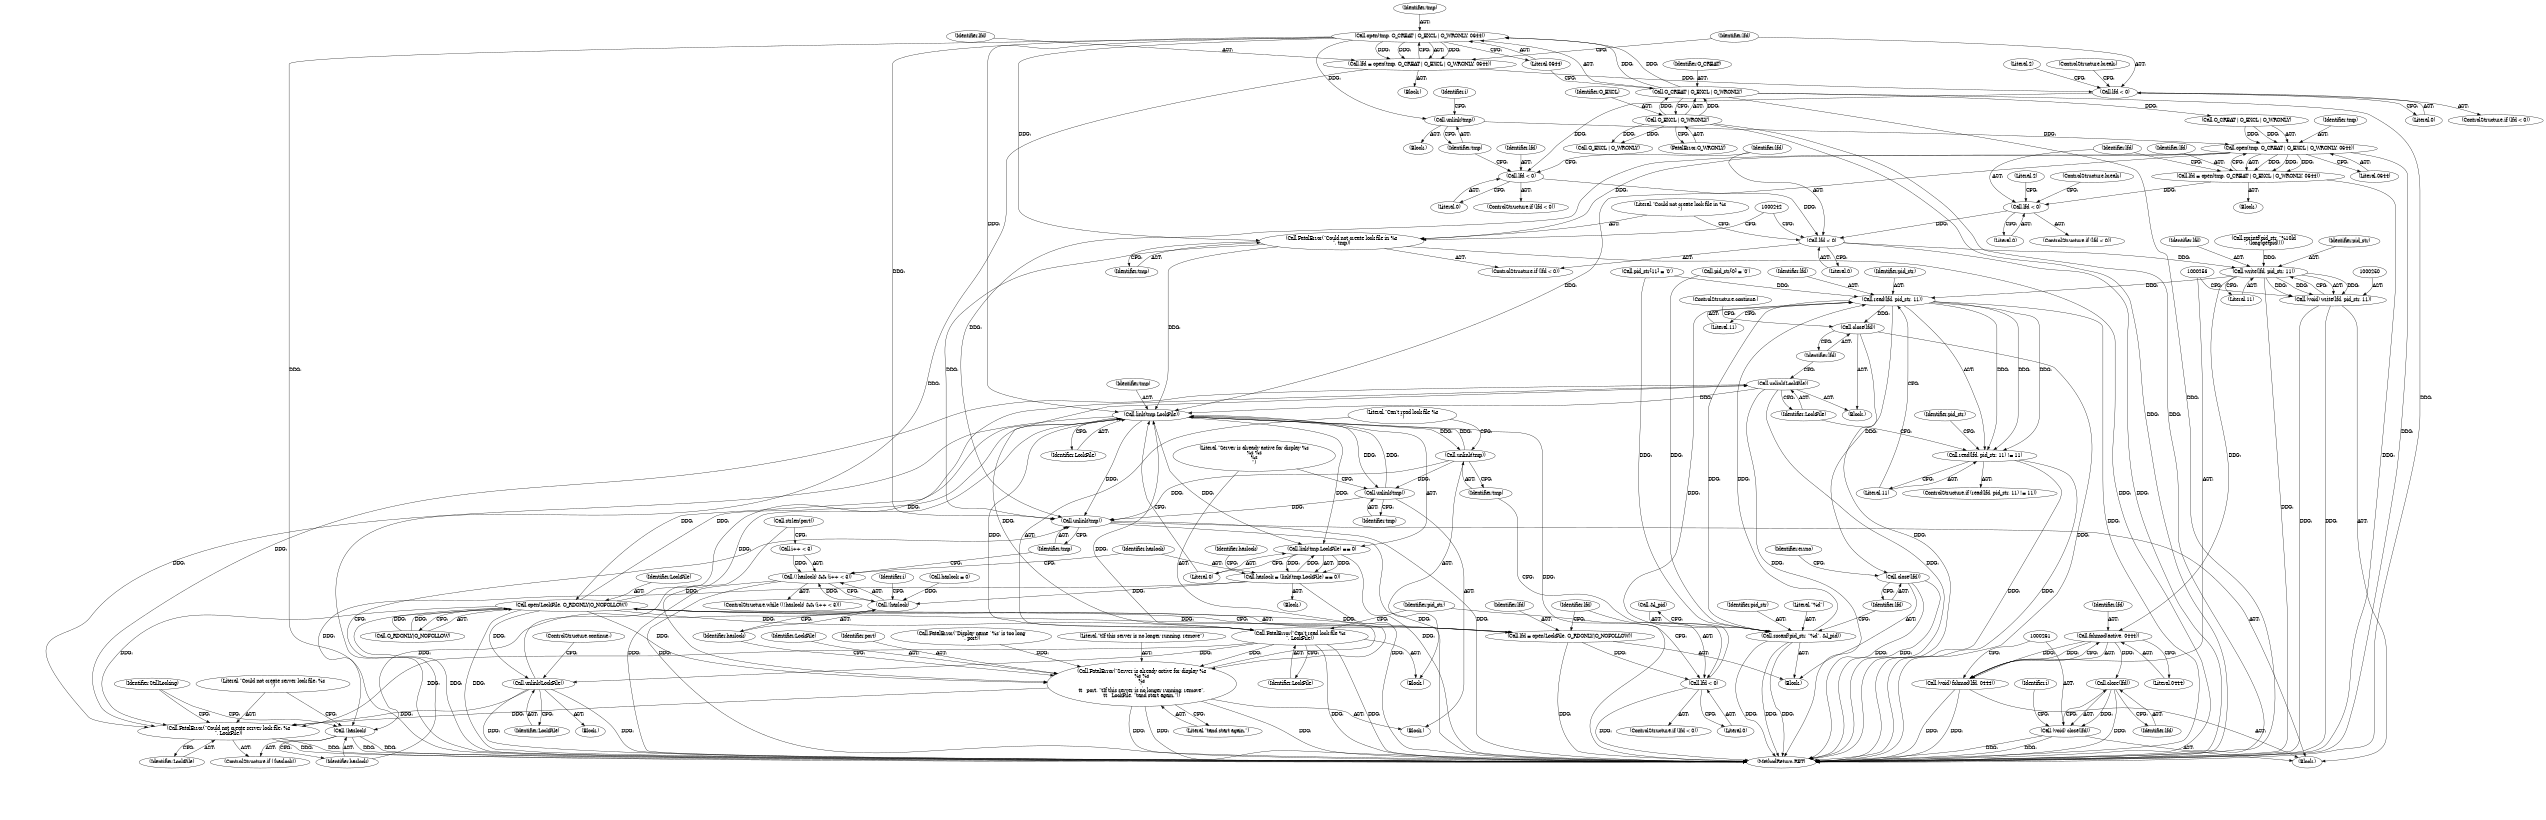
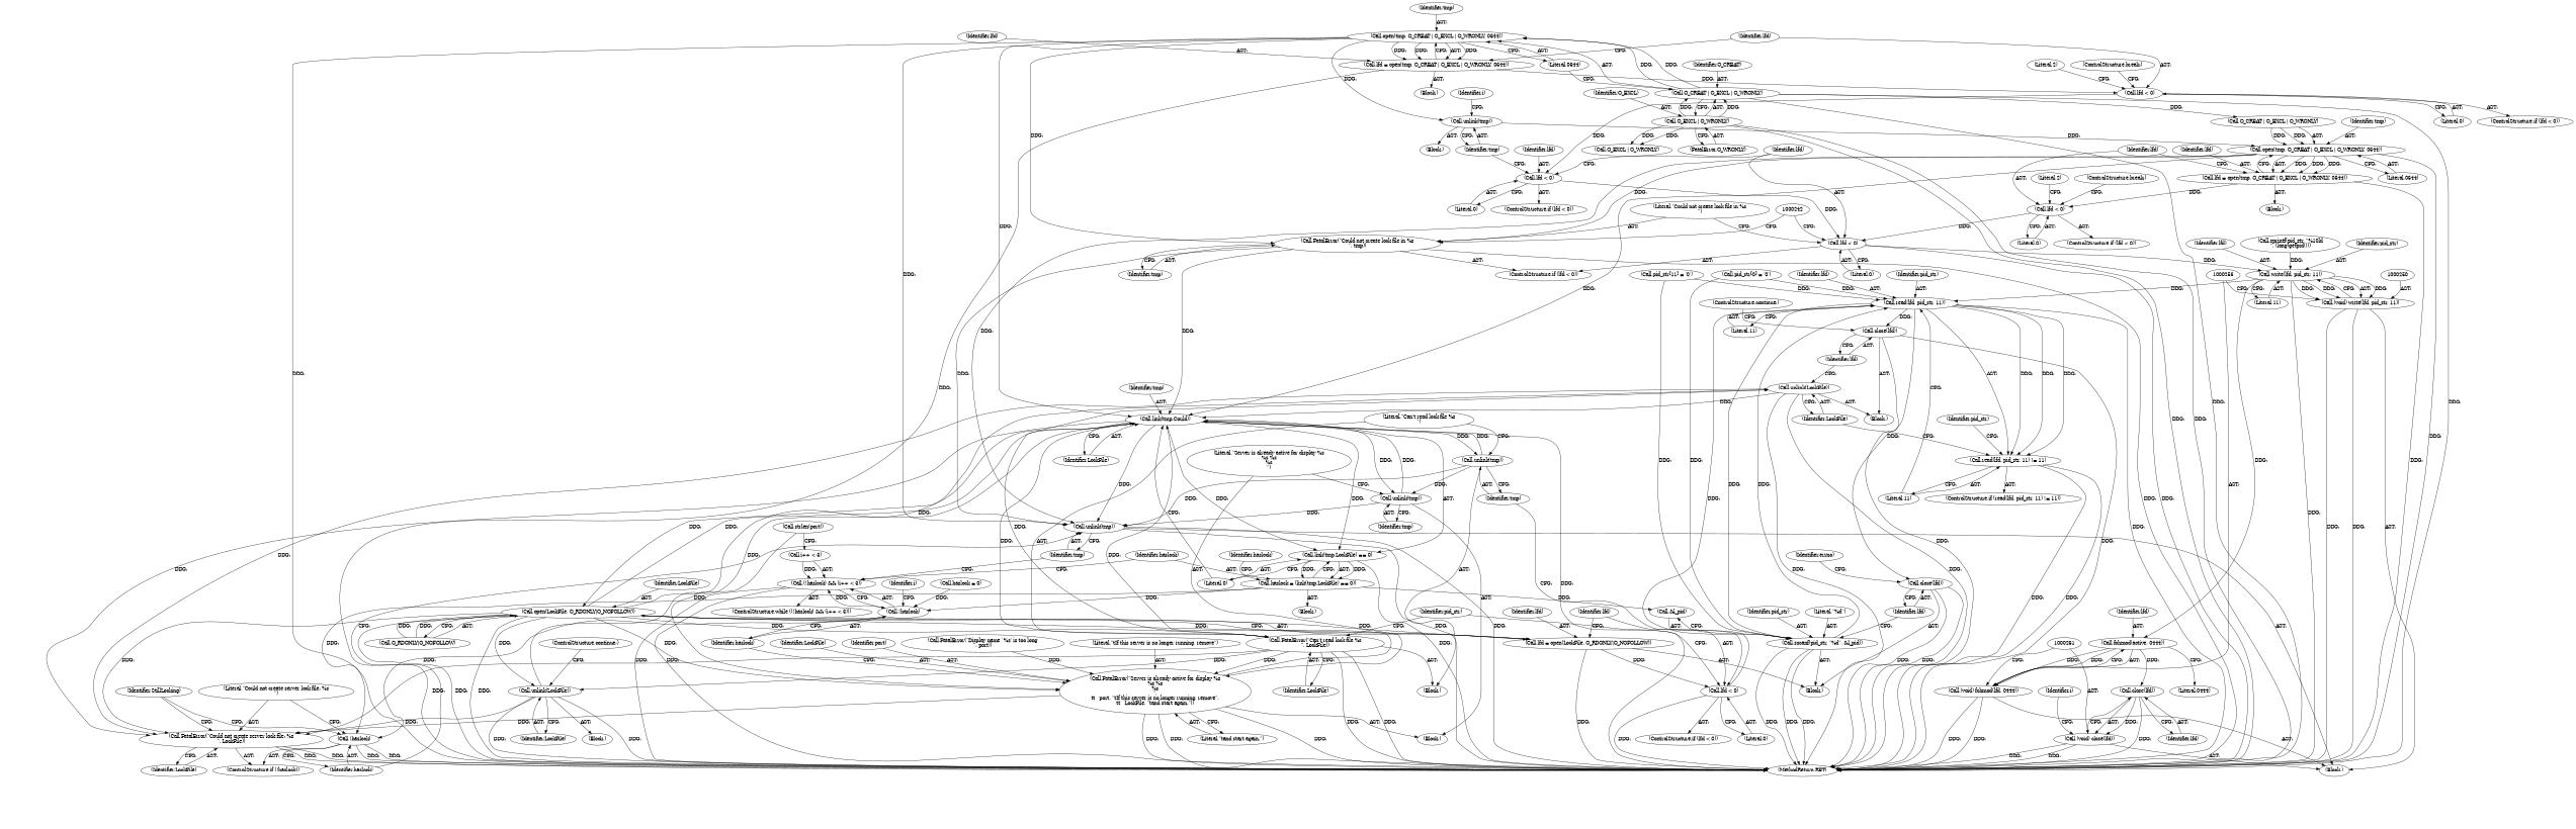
  digraph {
    n1 [label="(Call,open(tmp, O_CREAT | O_EXCL | O_WRONLY, 0644))"]
    n2 [label="(Call,lfd = open(tmp, O_CREAT | O_EXCL | O_WRONLY, 0644))"]
    n3 [label="(Call,unlink(tmp))"]
    n4 [label="(Call,FatalError(\"Could not create lock file in %s\n\", tmp))"]
-   n5 [label="(Call,link(tmp,LockFile))"]
+   n5 [label="(Call,link(tmp,Could))"]
    n6 [label="(Call,unlink(tmp))"]
    n7 [label="(Literal,0644)"]
    n8 [label="(MethodReturn,RET)"]
    n9 [label="(Call,lfd < 0)"]
    n10 [label="(Block,)"]
    n11 [label="(Call,open(tmp, O_CREAT | O_EXCL | O_WRONLY, 0644))"]
    n12 [label="(Identifier,tmp)"]
    n13 [label="(Block,)"]
    n14 [label="(ControlStructure,if (lfd < 0))"]
    n15 [label="(Identifier,tmp)"]
    n16 [label="(Call,link(tmp,LockFile) == 0)"]
    n17 [label="(Call,open(LockFile, O_RDONLY|O_NOFOLLOW))"]
    n18 [label="(Call,FatalError(\"Could not create server lock file: %s\n\", LockFile))"]
    n19 [label="(Call,unlink(tmp))"]
    n20 [label="(Call,unlink(tmp))"]
    n21 [label="(Identifier,LockFile)"]
    n22 [label="(Block,)"]
    n23 [label="(Identifier,tmp)"]
    n24 [label="(Call,O_CREAT | O_EXCL | O_WRONLY)"]
    n25 [label="(Call,O_EXCL | O_WRONLY)"]
    n26 [label="(Call,O_CREAT | O_EXCL | O_WRONLY)"]
    n27 [label="(FatalError,O_WRONLY)"]
    n28 [label="(Call,O_EXCL | O_WRONLY)"]
    n29 [label="(Call,lfd < 0)"]
    n30 [label="(ControlStructure,if (lfd < 0))"]
    n31 [label="(Literal,0)"]
    n32 [label="(Call,lfd < 0)"]
    n33 [label="(Literal,0)"]
    n34 [label="(ControlStructure,if (lfd < 0))"]
    n35 [label="(Call,write(lfd, pid_str, 11))"]
    n36 [label="(Literal,0)"]
    n37 [label="(Call,(void) write(lfd, pid_str, 11))"]
    n38 [label="(Call,fchmod(active, 0444))"]
    n39 [label="(Call,read(lfd, pid_str, 11))"]
    n40 [label="(Literal,11)"]
    n41 [label="(Call,(void) fchmod(lfd, 0444))"]
    n42 [label="(Call,close(lfd))"]
    n43 [label="(Literal,0444)"]
    n44 [label="(Call,read(lfd, pid_str, 11) != 11)"]
    n45 [label="(Call,close(lfd))"]
    n46 [label="(Call,sscanf(pid_str, \"%d\", &l_pid))"]
    n47 [label="(Call,close(lfd))"]
    n48 [label="(Literal,11)"]
    n49 [label="(Call,(void) close(lfd))"]
    n50 [label="(Identifier,lfd)"]
    n51 [label="(ControlStructure,if (read(lfd, pid_str, 11) != 11))"]
    n52 [label="(Literal,11)"]
    n53 [label="(Identifier,lfd)"]
    n54 [label="(Block,)"]
    n55 [label="(Call,&l_pid)"]
    n56 [label="(Block,)"]
    n57 [label="(Identifier,lfd)"]
    n58 [label="(Call,unlink(LockFile))"]
    n59 [label="(Call,lfd = open(tmp, O_CREAT | O_EXCL | O_WRONLY, 0644))"]
    n60 [label="(Literal,0644)"]
    n61 [label="(Call,lfd < 0)"]
    n62 [label="(Block,)"]
    n63 [label="(Literal,0)"]
    n64 [label="(ControlStructure,if (lfd < 0))"]
    n65 [label="(Call,haslock = (link(tmp,LockFile) == 0))"]
    n66 [label="(Literal,0)"]
    n67 [label="(Call,lfd = open(LockFile, O_RDONLY|O_NOFOLLOW))"]
    n68 [label="(Call,FatalError(\"Can't read lock file %s\n\", LockFile))"]
    n69 [label="(Call,unlink(LockFile))"]
    n70 [label="(Call,FatalError(\"Server is already active for display %s\n%s %s\n%s\n\",\n\t\t   port, \"\tIf this server is no longer running, remove\",\n\t\t   LockFile, \"\tand start again.\"))"]
    n71 [label="(Call,O_RDONLY|O_NOFOLLOW)"]
    n72 [label="(ControlStructure,if (!haslock))"]
    n73 [label="(Identifier,LockFile)"]
    n74 [label="(Block,)"]
    n75 [label="(Identifier,tmp)"]
    n76 [label="(Block,)"]
    n77 [label="(Identifier,tmp)"]
    n78 [label="(Call,!haslock)"]
    n79 [label="(Call,!haslock)"]
    n80 [label="(Block,)"]
    n81 [label="(Call,(!haslock) && (i++ < 3))"]
    n82 [label="(Identifier,haslock)"]
    n83 [label="(Identifier,haslock)"]
    n84 [label="(ControlStructure,while ((!haslock) && (i++ < 3)))"]
    n85 [label="(Call,i++ < 3)"]
    n86 [label="(Call,lfd < 0)"]
    n87 [label="(Identifier,LockFile)"]
    n88 [label="(Identifier,LockFile)"]
    n89 [label="(Block,)"]
    n90 [label="(Identifier,LockFile)"]
    n91 [label="(Literal,\"\tand start again.\")"]
    n92 [label="(Literal,0)"]
    n93 [label="(ControlStructure,if (lfd < 0))"]
    n94 [label="(Call,pid_str[0] = '\0')"]
    n95 [label="(Identifier,LockFile)"]
    n96 [label="(Identifier,pid_str)"]
    n97 [label="(Identifier,pid_str)"]
    n98 [label="(Literal,\"Server is already active for display %s\n%s %s\n%s\n\")"]
    n99 [label="(Literal,2)"]
    n100 [label="(Identifier,O_CREAT)"]
    n101 [label="(Identifier,i)"]
    n102 [label="(Identifier,haslock)"]
    n103 [label="(Identifier,lfd)"]
    n104 [label="(Identifier,LockFile)"]
    n105 [label="(Identifier,pid_str)"]
    n106 [label="(Identifier,tmp)"]
    n107 [label="(Identifier,lfd)"]
    n108 [label="(Identifier,lfd)"]
    n109 [label="(Identifier,i)"]
    n110 [label="(Identifier,i)"]
    n111 [label="(Identifier,lfd)"]
    n112 [label="(Identifier,lfd)"]
    n113 [label="(Call,strlen(port))"]
    n114 [label="(Identifier,tmp)"]
    n115 [label="(ControlStructure,continue;)"]
    n116 [label="(ControlStructure,break;)"]
    n117 [label="(Identifier,pid_str)"]
    n118 [label="(Identifier,lfd)"]
    n119 [label="(Literal,\"Could not create server lock file: %s\n\")"]
    n120 [label="(Identifier,port)"]
    n121 [label="(Call,pid_str[11] = '\0')"]
    n122 [label="(Identifier,O_EXCL)"]
    n123 [label="(Call,FatalError(\"Display name `%s' is too long\n\", port))"]
    n124 [label="(Identifier,errno)"]
    n125 [label="(Identifier,lfd)"]
    n126 [label="(Identifier,lfd)"]
    n127 [label="(Identifier,lfd)"]
    n128 [label="(ControlStructure,break;)"]
    n129 [label="(ControlStructure,continue;)"]
    n130 [label="(Call,haslock = 0)"]
    n131 [label="(Literal,\"Could not create lock file in %s\n\")"]
    n132 [label="(Identifier,tmp)"]
    n133 [label="(Identifier,haslock)"]
    n134 [label="(Literal,2)"]
    n135 [label="(Identifier,lfd)"]
    n136 [label="(Literal,\"%d\")"]
    n137 [label="(Identifier,pid_str)"]
    n138 [label="(Call,sprintf(pid_str, \"%10ld\n\", (long)getpid()))"]
    n139 [label="(Literal,\"\tIf this server is no longer running, remove\")"]
    n140 [label="(Identifier,StillLocking)"]
    n141 [label="(Literal,\"Can't read lock file %s\n\")"]
    n142 [label="(Identifier,lfd)"]
    1000242
    1000250
    1000256
    1000261
    n1 -> n2 [label="AST: "]
    n1 -> n2 [label="DDG: "]
    n1 -> n2 [label="DDG: "]
    n1 -> n2 [label="DDG: "]
    n1 -> n3 [label="DDG: "]
    n1 -> n4 [label="DDG: "]
    n1 -> n5 [label="DDG: "]
    n1 -> n6 [label="DDG: "]
    n1 -> n7 [label="CFG: "]
    n1 -> n8 [label="DDG: "]
    n2 -> n1 [label="CFG: "]
    n2 -> n8 [label="DDG: "]
    n2 -> n9 [label="DDG: "]
    n2 -> n10 [label="AST: "]
    n3 -> n11 [label="DDG: "]
    n3 -> n12 [label="CFG: "]
    n3 -> n13 [label="AST: "]
    n4 -> n5 [label="DDG: "]
    n4 -> n6 [label="DDG: "]
    n4 -> n8 [label="DDG: "]
    n4 -> n14 [label="AST: "]
    n4 -> n15 [label="CFG: "]
    n5 -> n6 [label="DDG: "]
    n5 -> n8 [label="DDG: "]
    n5 -> n16 [label="AST: "]
    n5 -> n16 [label="DDG: "]
    n5 -> n16 [label="DDG: "]
    n5 -> n17 [label="DDG: "]
    n5 -> n18 [label="DDG: "]
    n5 -> n19 [label="DDG: "]
    n5 -> n20 [label="DDG: "]
    n5 -> n21 [label="CFG: "]
    n6 -> n8 [label="DDG: "]
    n6 -> n8 [label="DDG: "]
    n6 -> n22 [label="AST: "]
    n6 -> n23 [label="CFG: "]
    n7 -> n1 [label="AST: "]
    n7 -> n24 [label="CFG: "]
    n9 -> n29 [label="DDG: "]
    n9 -> n30 [label="AST: "]
    n9 -> n31 [label="CFG: "]
    n11 -> n4 [label="DDG: "]
    n11 -> n5 [label="DDG: "]
    n11 -> n6 [label="DDG: "]
    n11 -> n8 [label="DDG: "]
    n11 -> n59 [label="AST: "]
    n11 -> n59 [label="DDG: "]
    n11 -> n59 [label="DDG: "]
    n11 -> n59 [label="DDG: "]
    n11 -> n60 [label="CFG: "]
    n12 -> n3 [label="AST: "]
    n12 -> n29 [label="CFG: "]
    n15 -> n4 [label="AST: "]
    n16 -> n8 [label="DDG: "]
    n16 -> n65 [label="AST: "]
    n16 -> n65 [label="DDG: "]
    n16 -> n65 [label="DDG: "]
    n16 -> n66 [label="CFG: "]
    n17 -> n5 [label="DDG: "]
    n17 -> n8 [label="DDG: "]
    n17 -> n8 [label="DDG: "]
    n17 -> n18 [label="DDG: "]
    n17 -> n58 [label="DDG: "]
    n17 -> n67 [label="AST: "]
    n17 -> n67 [label="DDG: "]
    n17 -> n67 [label="DDG: "]
    n17 -> n68 [label="DDG: "]
    n17 -> n69 [label="DDG: "]
    n17 -> n70 [label="DDG: "]
    n17 -> n71 [label="CFG: "]
    n18 -> n8 [label="DDG: "]
    n18 -> n8 [label="DDG: "]
    n18 -> n72 [label="AST: "]
    n18 -> n73 [label="CFG: "]
    n19 -> n5 [label="DDG: "]
    n19 -> n6 [label="DDG: "]
    n19 -> n20 [label="DDG: "]
    n19 -> n74 [label="AST: "]
    n19 -> n75 [label="CFG: "]
    n20 -> n5 [label="DDG: "]
    n20 -> n6 [label="DDG: "]
    n20 -> n76 [label="AST: "]
    n20 -> n77 [label="CFG: "]
    n21 -> n5 [label="AST: "]
    n23 -> n6 [label="AST: "]
    n23 -> n81 [label="CFG: "]
    n24 -> n1 [label="AST: "]
    n24 -> n1 [label="DDG: "]
    n24 -> n1 [label="DDG: "]
    n24 -> n8 [label="DDG: "]
    n24 -> n8 [label="DDG: "]
    n24 -> n25 [label="CFG: "]
    n24 -> n26 [label="DDG: "]
    n25 -> n8 [label="DDG: "]
    n25 -> n8 [label="DDG: "]
    n25 -> n24 [label="AST: "]
    n25 -> n24 [label="DDG: "]
    n25 -> n24 [label="DDG: "]
    n25 -> n27 [label="CFG: "]
    n25 -> n28 [label="DDG: "]
    n25 -> n28 [label="DDG: "]
    n26 -> n11 [label="AST: "]
    n26 -> n11 [label="DDG: "]
    n26 -> n11 [label="DDG: "]
    n27 -> n25 [label="AST: "]
    n29 -> n32 [label="DDG: "]
    n29 -> n33 [label="CFG: "]
    n29 -> n34 [label="AST: "]
    n31 -> n9 [label="AST: "]
    n32 -> n8 [label="DDG: "]
    n32 -> n14 [label="AST: "]
    n32 -> n35 [label="DDG: "]
    n32 -> n36 [label="CFG: "]
    n33 -> n29 [label="AST: "]
    n35 -> n8 [label="DDG: "]
    n35 -> n37 [label="AST: "]
    n35 -> n37 [label="DDG: "]
    n35 -> n37 [label="DDG: "]
    n35 -> n37 [label="DDG: "]
    n35 -> n38 [label="DDG: "]
    n35 -> n39 [label="DDG: "]
    n35 -> n40 [label="CFG: "]
    n36 -> n32 [label="AST: "]
    n37 -> n8 [label="DDG: "]
    n37 -> n8 [label="DDG: "]
    n37 -> n22 [label="AST: "]
    n37 -> n35 [label="CFG: "]
    n38 -> n41 [label="AST: "]
    n38 -> n41 [label="DDG: "]
    n38 -> n41 [label="DDG: "]
    n38 -> n42 [label="DDG: "]
    n38 -> n43 [label="CFG: "]
    n39 -> n8 [label="DDG: "]
    n39 -> n44 [label="AST: "]
    n39 -> n44 [label="DDG: "]
    n39 -> n44 [label="DDG: "]
    n39 -> n44 [label="DDG: "]
    n39 -> n45 [label="DDG: "]
    n39 -> n46 [label="DDG: "]
    n39 -> n47 [label="DDG: "]
    n39 -> n48 [label="CFG: "]
    n40 -> n35 [label="AST: "]
    n41 -> n8 [label="DDG: "]
    n41 -> n8 [label="DDG: "]
    n41 -> n22 [label="AST: "]
    n41 -> n38 [label="CFG: "]
    n42 -> n8 [label="DDG: "]
    n42 -> n49 [label="AST: "]
    n42 -> n49 [label="DDG: "]
    n42 -> n50 [label="CFG: "]
-   n43 -> n38 [label="AST: "]
    n44 -> n8 [label="DDG: "]
    n44 -> n8 [label="DDG: "]
    n44 -> n51 [label="AST: "]
    n44 -> n52 [label="CFG: "]
    n45 -> n8 [label="DDG: "]
    n45 -> n8 [label="DDG: "]
    n45 -> n53 [label="CFG: "]
    n45 -> n54 [label="AST: "]
    n46 -> n8 [label="DDG: "]
    n46 -> n8 [label="DDG: "]
    n46 -> n8 [label="DDG: "]
    n46 -> n39 [label="DDG: "]
    n46 -> n55 [label="CFG: "]
    n46 -> n56 [label="AST: "]
    n47 -> n8 [label="DDG: "]
    n47 -> n8 [label="DDG: "]
    n47 -> n56 [label="AST: "]
    n47 -> n57 [label="CFG: "]
    n48 -> n39 [label="AST: "]
    n49 -> n8 [label="DDG: "]
    n49 -> n8 [label="DDG: "]
    n49 -> n22 [label="AST: "]
    n49 -> n42 [label="CFG: "]
    n50 -> n42 [label="AST: "]
    n52 -> n39 [label="CFG: "]
    n52 -> n44 [label="AST: "]
    n53 -> n45 [label="AST: "]
    n53 -> n58 [label="CFG: "]
    n55 -> n46 [label="AST: "]
    n57 -> n46 [label="CFG: "]
    n57 -> n47 [label="AST: "]
    n58 -> n5 [label="DDG: "]
    n58 -> n8 [label="DDG: "]
    n58 -> n8 [label="DDG: "]
    n58 -> n18 [label="DDG: "]
    n58 -> n54 [label="AST: "]
    n58 -> n88 [label="CFG: "]
    n59 -> n8 [label="DDG: "]
    n59 -> n11 [label="CFG: "]
    n59 -> n61 [label="DDG: "]
    n59 -> n62 [label="AST: "]
    n60 -> n11 [label="AST: "]
    n61 -> n32 [label="DDG: "]
    n61 -> n63 [label="CFG: "]
    n61 -> n64 [label="AST: "]
    n63 -> n61 [label="AST: "]
-   n65 -> n8 [label="DDG: "]
-   n65 -> n16 [label="DDG: "]
+   n65 -> n55 [label="DDG: "]
+   n65 -> n16 [label="CFG: "]
    n65 -> n78 [label="DDG: "]
    n65 -> n79 [label="DDG: "]
    n65 -> n80 [label="AST: "]
    n66 -> n5 [label="CFG: "]
    n66 -> n16 [label="AST: "]
    n67 -> n8 [label="DDG: "]
    n67 -> n17 [label="CFG: "]
    n67 -> n56 [label="AST: "]
    n67 -> n86 [label="DDG: "]
    n68 -> n5 [label="DDG: "]
    n68 -> n8 [label="DDG: "]
    n68 -> n8 [label="DDG: "]
    n68 -> n18 [label="DDG: "]
    n68 -> n58 [label="DDG: "]
    n68 -> n69 [label="DDG: "]
    n68 -> n70 [label="DDG: "]
    n68 -> n74 [label="AST: "]
    n68 -> n87 [label="CFG: "]
    n69 -> n5 [label="DDG: "]
    n69 -> n8 [label="DDG: "]
    n69 -> n8 [label="DDG: "]
    n69 -> n18 [label="DDG: "]
    n69 -> n89 [label="AST: "]
    n69 -> n90 [label="CFG: "]
    n70 -> n5 [label="DDG: "]
    n70 -> n8 [label="DDG: "]
    n70 -> n8 [label="DDG: "]
    n70 -> n8 [label="DDG: "]
    n70 -> n18 [label="DDG: "]
    n70 -> n76 [label="AST: "]
    n70 -> n91 [label="CFG: "]
    n71 -> n17 [label="AST: "]
    n71 -> n17 [label="DDG: "]
    n71 -> n17 [label="DDG: "]
    n73 -> n18 [label="AST: "]
    n75 -> n19 [label="AST: "]
    n75 -> n86 [label="CFG: "]
    n77 -> n20 [label="AST: "]
    n78 -> n79 [label="DDG: "]
    n78 -> n81 [label="AST: "]
    n78 -> n81 [label="DDG: "]
    n78 -> n82 [label="CFG: "]
    n79 -> n8 [label="DDG: "]
    n79 -> n8 [label="DDG: "]
    n79 -> n72 [label="AST: "]
    n79 -> n83 [label="CFG: "]
    n81 -> n8 [label="DDG: "]
    n81 -> n8 [label="DDG: "]
    n81 -> n78 [label="CFG: "]
    n81 -> n84 [label="AST: "]
    n82 -> n70 [label="CFG: "]
    n82 -> n78 [label="AST: "]
    n83 -> n6 [label="CFG: "]
    n83 -> n79 [label="AST: "]
    n85 -> n81 [label="AST: "]
    n85 -> n81 [label="DDG: "]
    n86 -> n8 [label="DDG: "]
    n86 -> n39 [label="DDG: "]
    n86 -> n92 [label="CFG: "]
    n86 -> n93 [label="AST: "]
    n87 -> n68 [label="AST: "]
    n88 -> n44 [label="CFG: "]
    n88 -> n58 [label="AST: "]
    n90 -> n69 [label="AST: "]
    n91 -> n70 [label="AST: "]
    n92 -> n86 [label="AST: "]
+   n94 -> n39 [label="DDG: "]
    n94 -> n46 [label="DDG: "]
    n95 -> n70 [label="AST: "]
    n96 -> n68 [label="CFG: "]
    n96 -> n86 [label="CFG: "]
    n97 -> n46 [label="AST: "]
    n98 -> n20 [label="CFG: "]
    n98 -> n70 [label="AST: "]
    n99 -> n9 [label="CFG: "]
    n100 -> n24 [label="AST: "]
    n101 -> n49 [label="CFG: "]
    n102 -> n65 [label="CFG: "]
    n103 -> n38 [label="AST: "]
    n104 -> n17 [label="AST: "]
    n105 -> n39 [label="AST: "]
    n106 -> n1 [label="AST: "]
    n107 -> n2 [label="CFG: "]
    n107 -> n9 [label="AST: "]
    n108 -> n59 [label="CFG: "]
    n108 -> n61 [label="AST: "]
    n109 -> n78 [label="CFG: "]
    n110 -> n3 [label="CFG: "]
    n111 -> n2 [label="AST: "]
    n112 -> n29 [label="AST: "]
    n113 -> n70 [label="DDG: "]
    n113 -> n85 [label="CFG: "]
    n114 -> n5 [label="AST: "]
    n115 -> n45 [label="CFG: "]
    n116 -> n61 [label="CFG: "]
    n117 -> n35 [label="AST: "]
    n118 -> n35 [label="AST: "]
    n119 -> n18 [label="AST: "]
    n119 -> n79 [label="CFG: "]
    n120 -> n70 [label="AST: "]
    n121 -> n39 [label="DDG: "]
    n121 -> n46 [label="DDG: "]
    n122 -> n25 [label="AST: "]
    n123 -> n70 [label="DDG: "]
    n124 -> n47 [label="CFG: "]
    n125 -> n29 [label="CFG: "]
    n125 -> n32 [label="AST: "]
    n126 -> n67 [label="AST: "]
    n127 -> n59 [label="AST: "]
    n128 -> n9 [label="CFG: "]
    n129 -> n69 [label="CFG: "]
    n130 -> n78 [label="DDG: "]
    n131 -> n4 [label="AST: "]
    n131 -> n32 [label="CFG: "]
    n132 -> n11 [label="AST: "]
    n133 -> n65 [label="AST: "]
    n133 -> n81 [label="CFG: "]
    n134 -> n61 [label="CFG: "]
    n135 -> n39 [label="AST: "]
    n136 -> n46 [label="AST: "]
    n137 -> n44 [label="CFG: "]
    n138 -> n35 [label="DDG: "]
    n139 -> n70 [label="AST: "]
    n140 -> n18 [label="CFG: "]
    n140 -> n79 [label="CFG: "]
    n141 -> n19 [label="CFG: "]
    n141 -> n68 [label="AST: "]
    n142 -> n67 [label="CFG: "]
    n142 -> n86 [label="AST: "]
    1000242 -> n4 [label="CFG: "]
    1000242 -> n32 [label="CFG: "]
    1000250 -> n37 [label="AST: "]
    1000256 -> n37 [label="CFG: "]
    1000256 -> n41 [label="AST: "]
    1000261 -> n41 [label="CFG: "]
    1000261 -> n49 [label="AST: "]
  }
